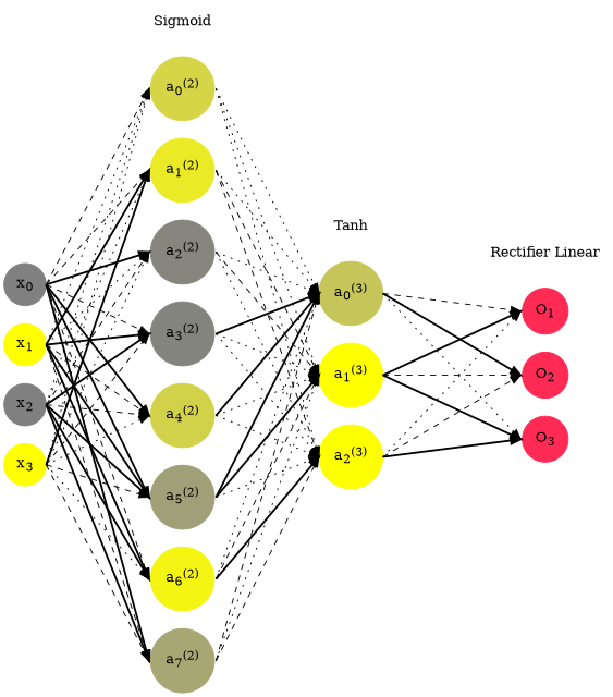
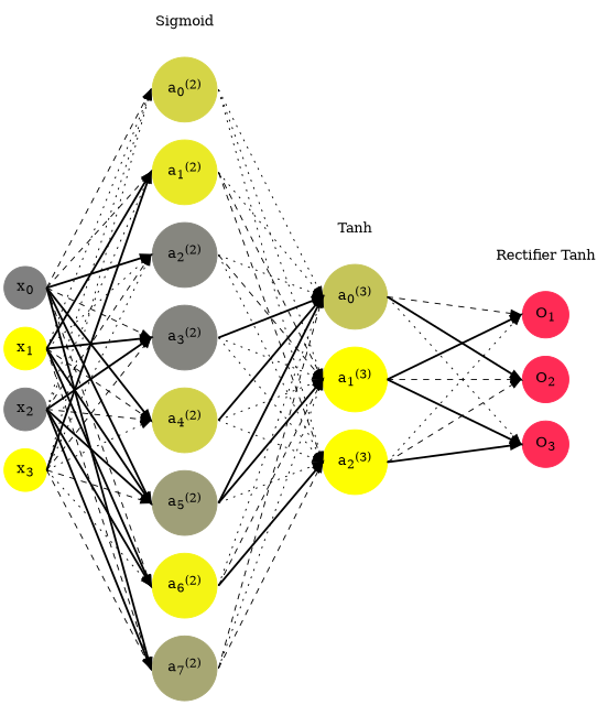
  digraph {
    rankdir=LR
    ranksep=1.4
    splines=false
    node [shape=circle style=filled]
    edge [headport=w style=dotted tailport=e]
    n1 [color="0.1667, 0.0, 0.5" fillcolor="0.1667, 0.0, 0.5" label=<x<sub>0</sub>>]
    n2 [color="0.1667, 1.0, 1.0" fillcolor="0.1667, 1.0, 1.0" label=<x<sub>1</sub>>]
    n3 [color="0.1667, 0.0, 0.5" fillcolor="0.1667, 0.0, 0.5" label=<x<sub>2</sub>>]
    n4 [color="0.1667, 1.0, 1.0" fillcolor="0.1667, 1.0, 1.0" label=<x<sub>3</sub>>]
    n5 [color="0.1667, 0.667061, 0.833530" fillcolor="0.1667, 0.667061, 0.833530" label=<a<sub>0</sub><sup>(2)</sup>>]
    n6 [color="0.1667, 0.832453, 0.916227" fillcolor="0.1667, 0.832453, 0.916227" label=<a<sub>1</sub><sup>(2)</sup>>]
    n7 [color="0.1667, 0.049553, 0.524777" fillcolor="0.1667, 0.049553, 0.524777" label=<a<sub>2</sub><sup>(2)</sup>>]
    n8 [color="0.1667, 0.037430, 0.518715" fillcolor="0.1667, 0.037430, 0.518715" label=<a<sub>3</sub><sup>(2)</sup>>]
    n9 [color="0.1667, 0.646988, 0.823494" fillcolor="0.1667, 0.646988, 0.823494" label=<a<sub>4</sub><sup>(2)</sup>>]
    n10 [color="0.1667, 0.248111, 0.624055" fillcolor="0.1667, 0.248111, 0.624055" label=<a<sub>5</sub><sup>(2)</sup>>]
    n11 [color="0.1667, 0.914647, 0.957324" fillcolor="0.1667, 0.914647, 0.957324" label=<a<sub>6</sub><sup>(2)</sup>>]
    n12 [color="0.1667, 0.311173, 0.655586" fillcolor="0.1667, 0.311173, 0.655586" label=<a<sub>7</sub><sup>(2)</sup>>]
    n13 [color="0.1667, 0.546382, 0.773191" fillcolor="0.1667, 0.546382, 0.773191" label=<a<sub>0</sub><sup>(3)</sup>>]
    n14 [color="0.1667, 0.998031, 0.999016" fillcolor="0.1667, 0.998031, 0.999016" label=<a<sub>1</sub><sup>(3)</sup>>]
    n15 [color="0.1667, 0.990918, 0.995459" fillcolor="0.1667, 0.990918, 0.995459" label=<a<sub>2</sub><sup>(3)</sup>>]
    n16 [color="0.9667, 0.83, 1.0" fillcolor="0.9667, 0.83, 1.0" label=<O<sub>1</sub>>]
    n17 [color="0.9667, 0.83, 1.0" fillcolor="0.9667, 0.83, 1.0" label=<O<sub>2</sub>>]
    n18 [color="0.9667, 0.83, 1.0" fillcolor="0.9667, 0.83, 1.0" label=<O<sub>3</sub>>]
    n19 [label=Sigmoid shape=plaintext style=""]
    n20 [label=Tanh shape=plaintext style=""]
-   n21 [label="Rectifier Linear" shape=plaintext style=""]
+   n21 [label="Rectifier Tanh" shape=plaintext style=""]
    subgraph sub_1 {
      n1
    }
    subgraph sub_2 {
      n2
    }
    subgraph sub_3 {
      n3
    }
    subgraph sub_4 {
      n4
    }
    subgraph sub_5 {
      n5
    }
    subgraph sub_6 {
      n6
    }
    subgraph sub_7 {
      n7
    }
    subgraph sub_8 {
      n8
    }
    subgraph sub_9 {
      n9
    }
    subgraph sub_10 {
      n10
    }
    subgraph sub_11 {
      n11
    }
    subgraph sub_12 {
      n12
    }
    subgraph sub_13 {
      n13
    }
    subgraph sub_14 {
      n14
    }
    subgraph sub_15 {
      n15
    }
    subgraph sub_16 {
      n16
    }
    subgraph sub_17 {
      n17
    }
    subgraph sub_18 {
      n18
    }
    subgraph sub_19 {
      rank=same
      n1
      n2
      n3
      n4
    }
    subgraph sub_20 {
      rank=same
      n5
      n6
      n7
      n8
      n9
      n10
      n11
      n12
    }
    subgraph sub_21 {
      rank=same
      n13
      n14
      n15
    }
    subgraph sub_22 {
      rank=same
      n16
      n17
      n18
    }
    subgraph sub_23 {
      rank=same
      n5
      n19
    }
    subgraph sub_24 {
      rank=same
      n13
      n20
    }
    subgraph sub_25 {
      rank=same
      n16
      n21
    }
    n1 -> n2 [style=invis]
    n1 -> n5 [style=dashed]
    n1 -> n6 [style=dashed]
    n1 -> n7 [style=bold]
    n1 -> n8 [style=dashed]
    n1 -> n9 [style=bold]
    n1 -> n10 [style=bold]
    n1 -> n11 [style=dashed]
    n1 -> n12 [style=bold]
    n2 -> n3 [style=invis]
    n2 -> n5
    n2 -> n6 [style=bold]
    n2 -> n7
    n2 -> n8 [style=bold]
    n2 -> n9 [style=dashed]
    n2 -> n10 [style=bold]
    n2 -> n11 [style=bold]
    n2 -> n12 [style=dashed]
    n3 -> n4 [style=invis]
    n3 -> n5
    n3 -> n6
    n3 -> n7 [style=dashed]
    n3 -> n8 [style=bold]
    n3 -> n9 [style=dashed]
    n3 -> n10 [style=bold]
    n3 -> n11 [style=bold]
    n3 -> n12 [style=bold]
    n4 -> n5
    n4 -> n6 [style=bold]
    n4 -> n7
    n4 -> n8 [style=dashed]
    n4 -> n9
    n4 -> n10 [style=dashed]
    n4 -> n11
    n4 -> n12 [style=dashed]
    n5 -> n6 [style=invis]
    n5 -> n13
    n5 -> n14
    n5 -> n15
    n6 -> n7 [style=invis]
    n6 -> n13
    n6 -> n14 [style=dashed]
    n6 -> n15 [style=dashed]
    n7 -> n8 [style=invis]
    n7 -> n13
    n7 -> n14 [style=dashed]
    n7 -> n15
    n8 -> n9 [style=invis]
    n8 -> n13 [style=bold]
    n8 -> n14
    n8 -> n15
    n9 -> n10 [style=invis]
    n9 -> n13 [style=bold]
    n9 -> n14
    n9 -> n15
    n10 -> n11 [style=invis]
    n10 -> n13 [style=bold]
    n10 -> n14 [style=bold]
    n10 -> n15
    n11 -> n12 [style=invis]
    n11 -> n13
    n11 -> n14 [style=dashed]
    n11 -> n15 [style=bold]
    n12 -> n13 [style=dashed]
    n12 -> n14
    n12 -> n15 [style=dashed]
    n13 -> n14 [style=invis]
    n13 -> n16 [style=dashed]
    n13 -> n17 [style=bold]
    n13 -> n18
    n14 -> n15 [style=invis]
    n14 -> n16 [style=bold]
    n14 -> n17 [style=dashed]
    n14 -> n18 [style=bold]
    n15 -> n16
    n15 -> n17 [style=dashed]
    n15 -> n18 [style=bold]
    n16 -> n17 [style=invis]
    n17 -> n18 [style=invis]
    n19 -> n5 [style=invis]
    n20 -> n13 [style=invis]
    n21 -> n16 [style=invis]
  }
